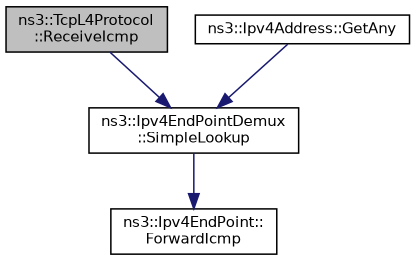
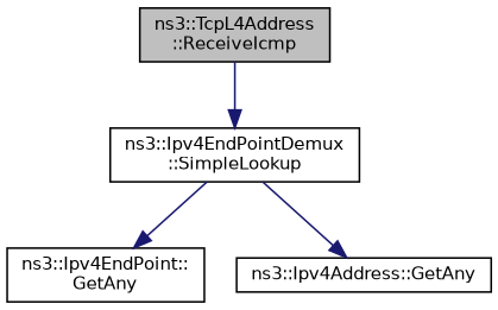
  digraph {
    rankdir=TB
    node [color=black fillcolor=white fontname=Helvetica fontsize=10 shape=record style=filled]
    edge [color=midnightblue fontname=Helvetica fontsize=10 labelfontname=Helvetica labelfontsize=10 style=solid]
-   n1 [fillcolor=grey75 fontcolor=black height=0.2 label="ns3::TcpL4Protocol\l::ReceiveIcmp" width=0.4]
+   n1 [fillcolor=grey75 fontcolor=black height=0.2 label="ns3::TcpL4Address\l::ReceiveIcmp" width=0.4]
    n2 [height=0.2 label="ns3::Ipv4EndPointDemux\l::SimpleLookup" width=0.4]
-   n3 [height=0.2 label="ns3::Ipv4EndPoint::\lForwardIcmp" width=0.4]
+   n3 [height=0.2 label="ns3::Ipv4EndPoint::\lGetAny" width=0.4]
    n4 [height=0.2 label="ns3::Ipv4Address::GetAny" width=0.4]
    n1 -> n2
    n2 -> n3
-   n4 -> n2
+   n2 -> n4
  }
